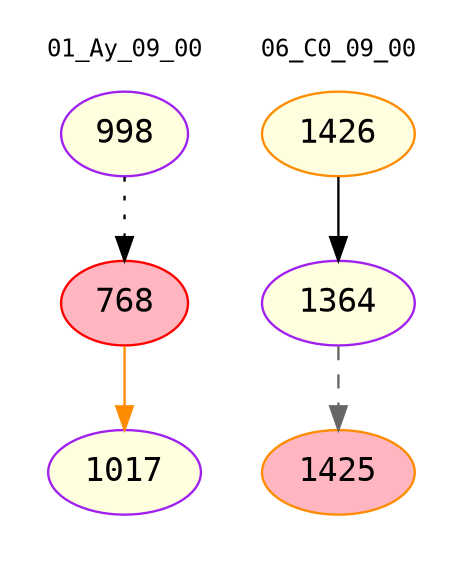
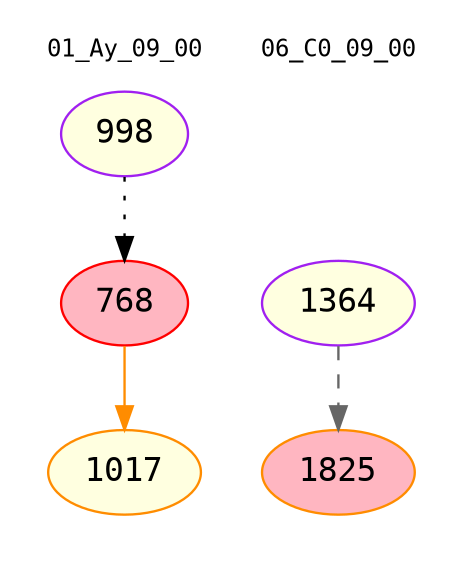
  digraph {
    fontname="DejaVu Sans Mono"
    node [color=purple fillcolor=lightyellow fontname="DejaVu Sans Mono" style=filled]
    edge [color=black fontname="DejaVu Sans Mono" style=solid]
    n1 [label=998]
    n2 [color=red fillcolor=lightpink label=768]
-   n3 [label=1017]
-   n4 [color=darkorange label=1426]
+   n3 [color=darkorange label=1017]
    n5 [label=1364]
-   n6 [color=darkorange fillcolor=lightpink label=1425]
+   n6 [color=darkorange fillcolor=lightpink label=1825]
    subgraph cluster_1 {
      color=white
      fontsize=10
      label="01_Ay_09_00"
      n1
      n2
      n3
    }
    subgraph cluster_2 {
      color=white
      fontsize=10
      label="06_C0_09_00"
-     n4
      n5
      n6
    }
    n1 -> n2 [style=dotted]
    n2 -> n3 [color=darkorange]
-   n4 -> n5
    n5 -> n6 [color=gray40 style=dashed]
  }
